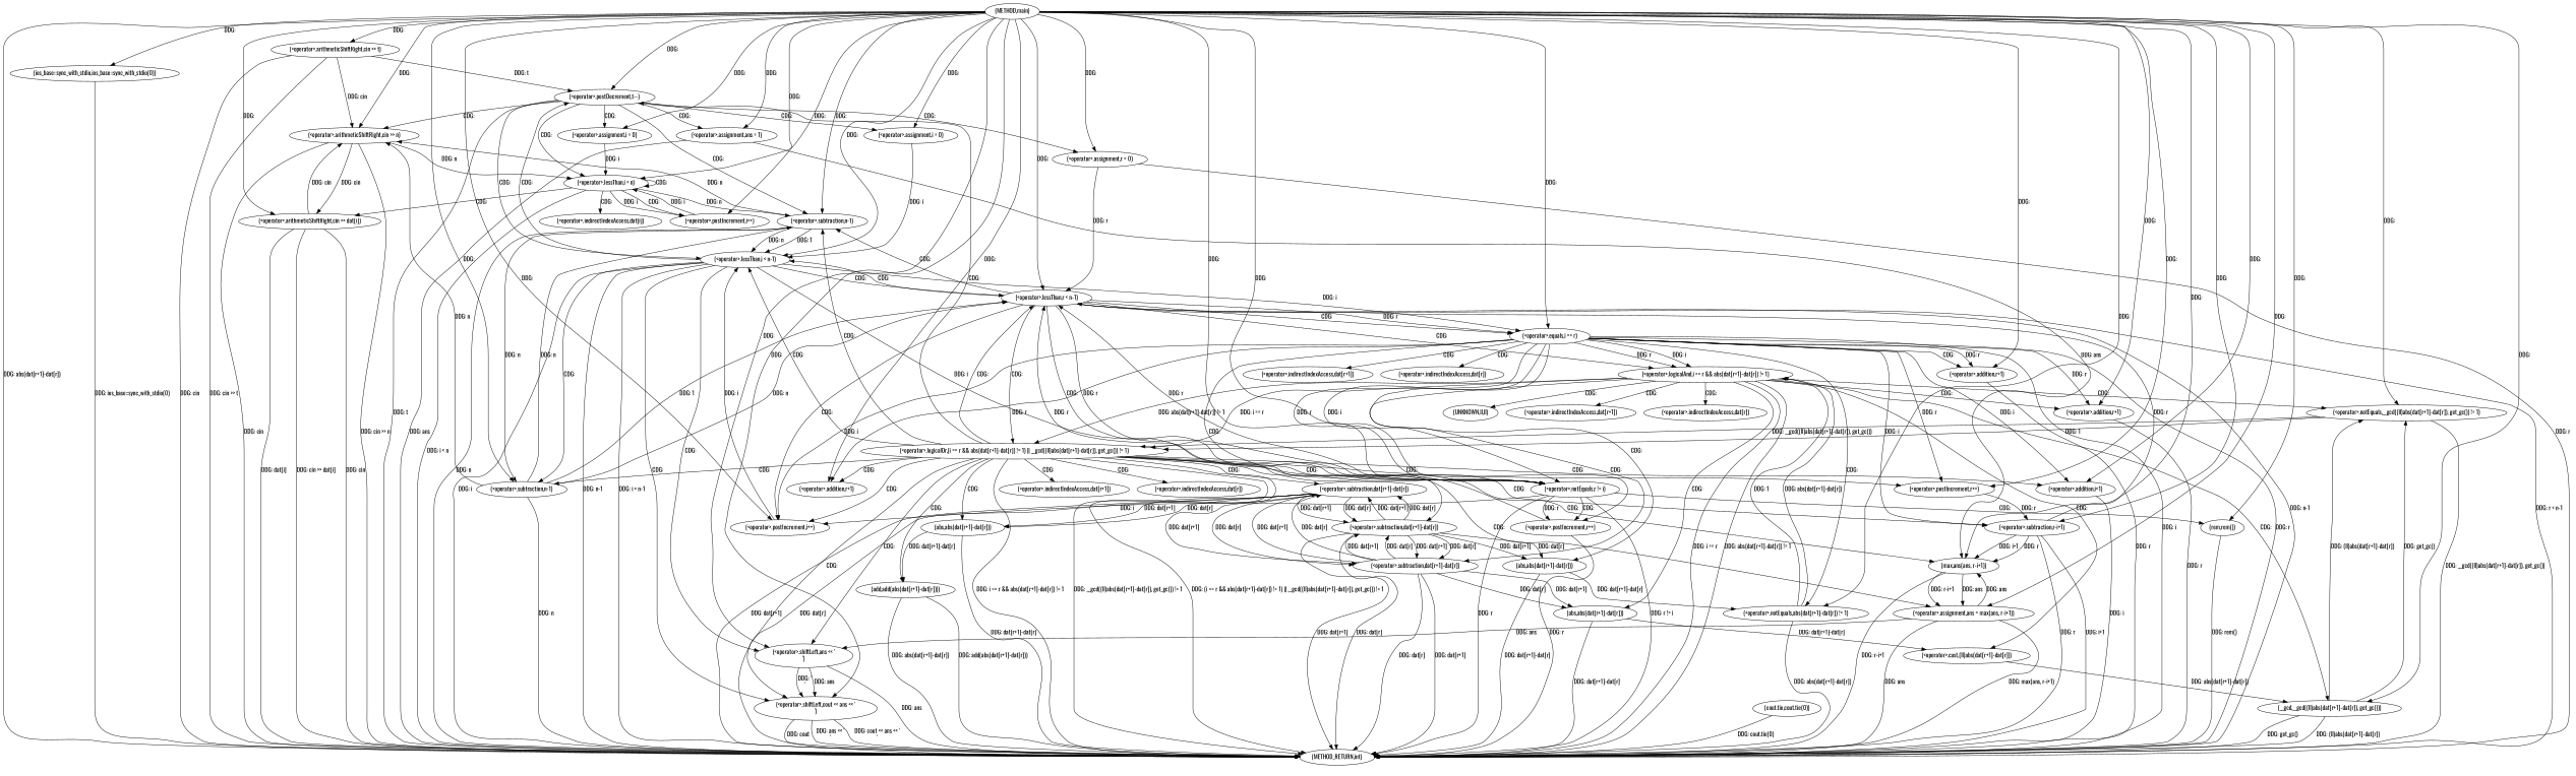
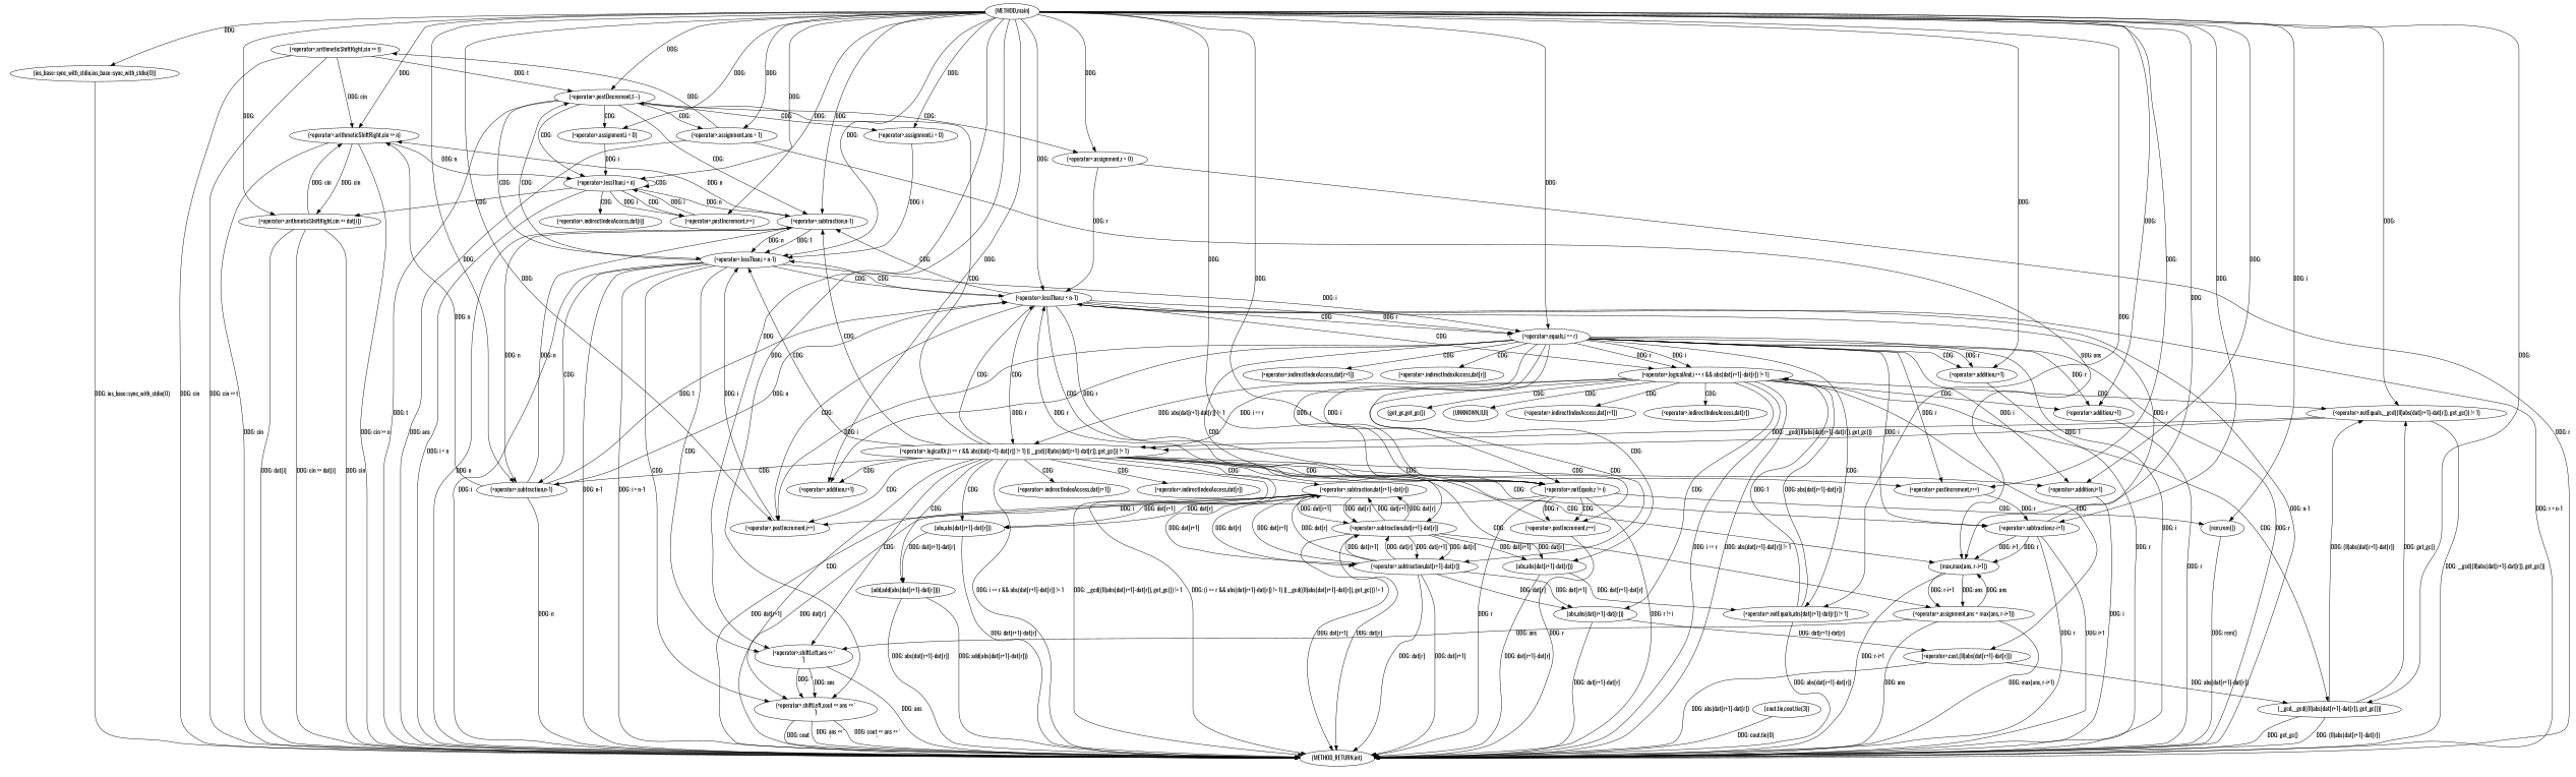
  digraph {
    fontname=Oswald
    node [fontname=Oswald]
    edge [fontname=Oswald]
    n1 [label="(METHOD,main)"]
    n2 [label="(ios_base::sync_with_stdio,ios_base::sync_with_stdio(0))"]
    n3 [label="(<operator>.arithmeticShiftRight,cin >> t)"]
    n4 [label="(<operator>.postDecrement,t--)"]
    n5 [label="(<operator>.arithmeticShiftRight,cin >> n)"]
    n6 [label="(<operator>.assignment,ans = 1)"]
    n7 [label="(<operator>.assignment,r = 0)"]
    n8 [label="(<operator>.shiftLeft,cout << ans << '\n')"]
    n9 [label="(<operator>.assignment,i = 0)"]
    n10 [label="(<operator>.lessThan,i < n)"]
    n11 [label="(<operator>.postIncrement,i++)"]
    n12 [label="(<operator>.assignment,i = 0)"]
    n13 [label="(<operator>.lessThan,i < n-1)"]
    n14 [label="(<operator>.postIncrement,i++)"]
    n15 [label="(<operator>.arithmeticShiftRight,cin >> dat[i])"]
    n16 [label="(<operator>.shiftLeft,ans << '\n')"]
    n17 [label="(<operator>.subtraction,n-1)"]
    n18 [label="(<operator>.lessThan,r < n-1)"]
    n19 [label="(<operator>.notEquals,r != i)"]
    n20 [label="(rem,rem())"]
    n21 [label="(<operator>.postIncrement,r++)"]
    n22 [label="(<operator>.subtraction,n-1)"]
    n23 [label="(<operator>.postIncrement,r++)"]
    n24 [label="(<operator>.assignment,ans = max(ans, r-i+1))"]
    n25 [label="(<operator>.notEquals,__gcd((ll)abs(dat[r+1]-dat[r]), get_gc()) != 1)"]
    n26 [label="(<operator>.equals,i == r)"]
    n27 [label="(<operator>.notEquals,abs(dat[r+1]-dat[r]) != 1)"]
    n28 [label="(__gcd,__gcd((ll)abs(dat[r+1]-dat[r]), get_gc()))"]
-   n29 [label="(max,ans(ans, r-i+1))"]
+   n29 [label="(max,max(ans, r-i+1))"]
    n30 [label="(<operator>.subtraction,r-i+1)"]
    n31 [label="(<operator>.addition,i+1)"]
    n32 [label="(<operator>.addition,r+1)"]
    n33 [label="(<operator>.addition,r+1)"]
    n34 [label="(<operator>.addition,r+1)"]
    n35 [label="(METHOD_RETURN,int)"]
-   n36 [label="(cout.tie,cout.tie(0))"]
+   n36 [label="(cout.tie,cout.tie(3))"]
    n37 [label="(<operator>.indirectIndexAccess,dat[i])"]
    n38 [label="(<operator>.logicalOr,(i == r && abs(dat[r+1]-dat[r]) != 1) || __gcd((ll)abs(dat[r+1]-dat[r]), get_gc()) != 1)"]
    n39 [label="(<operator>.logicalAnd,i == r && abs(dat[r+1]-dat[r]) != 1)"]
    n40 [label="(abs,abs(dat[r+1]-dat[r]))"]
    n41 [label="(<operator>.subtraction,dat[r+1]-dat[r])"]
    n42 [label="(<operator>.indirectIndexAccess,dat[r+1])"]
    n43 [label="(<operator>.indirectIndexAccess,dat[r])"]
    n44 [label="(add,add(abs(dat[r+1]-dat[r])))"]
    n45 [label="(abs,abs(dat[r+1]-dat[r]))"]
    n46 [label="(<operator>.subtraction,dat[r+1]-dat[r])"]
    n47 [label="(<operator>.indirectIndexAccess,dat[r+1])"]
    n48 [label="(<operator>.indirectIndexAccess,dat[r])"]
    n49 [label="(<operator>.cast,(ll)abs(dat[r+1]-dat[r]))"]
    n50 [label="(abs,abs(dat[r+1]-dat[r]))"]
    n51 [label="(<operator>.subtraction,dat[r+1]-dat[r])"]
+   n52 [label="(get_gc,get_gc())"]
    n53 [label="(UNKNOWN,ll,ll)"]
    n54 [label="(<operator>.indirectIndexAccess,dat[r+1])"]
    n55 [label="(<operator>.indirectIndexAccess,dat[r])"]
    n1 -> n2 [label="DDG: "]
-   n1 -> n3 [label="DDG: "]
+   n6 -> n3 [label="DDG: "]
    n1 -> n4 [label="DDG: "]
    n1 -> n5 [label="DDG: "]
    n1 -> n6 [label="DDG: "]
    n1 -> n7 [label="DDG: "]
    n1 -> n8 [label="DDG: "]
    n1 -> n9 [label="DDG: "]
    n1 -> n10 [label="DDG: "]
    n1 -> n11 [label="DDG: "]
    n1 -> n12 [label="DDG: "]
    n1 -> n13 [label="DDG: "]
    n1 -> n14 [label="DDG: "]
    n1 -> n15 [label="DDG: "]
    n1 -> n16 [label="DDG: "]
    n1 -> n17 [label="DDG: "]
    n1 -> n18 [label="DDG: "]
    n1 -> n19 [label="DDG: "]
-   n1 -> n20 [label="DDG: "]
+   n1 -> n20 [label="DDG: i"]
    n1 -> n21 [label="DDG: "]
    n1 -> n22 [label="DDG: "]
    n1 -> n23 [label="DDG: "]
-   n1 -> n24 [label="DDG: "]
    n1 -> n25 [label="DDG: "]
    n1 -> n26 [label="DDG: "]
    n1 -> n27 [label="DDG: "]
    n1 -> n28 [label="DDG: "]
    n1 -> n29 [label="DDG: "]
    n1 -> n30 [label="DDG: "]
    n1 -> n31 [label="DDG: "]
    n1 -> n32 [label="DDG: "]
    n1 -> n33 [label="DDG: "]
    n1 -> n34 [label="DDG: "]
    n2 -> n35 [label="DDG: ios_base::sync_with_stdio(0)"]
    n3 -> n4 [label="DDG: t"]
    n3 -> n5 [label="DDG: cin"]
    n3 -> n35 [label="DDG: cin"]
    n3 -> n35 [label="DDG: cin >> t"]
-   n4 -> n5 [label="CDG: "]
    n4 -> n6 [label="CDG: "]
    n4 -> n7 [label="CDG: "]
    n4 -> n9 [label="CDG: "]
    n4 -> n10 [label="CDG: "]
    n4 -> n12 [label="CDG: "]
    n4 -> n13 [label="CDG: "]
    n4 -> n17 [label="CDG: "]
    n4 -> n35 [label="DDG: t"]
    n5 -> n10 [label="DDG: n"]
    n5 -> n15 [label="DDG: cin"]
    n5 -> n35 [label="DDG: cin"]
    n5 -> n35 [label="DDG: cin >> n"]
    n6 -> n29 [label="DDG: ans"]
    n6 -> n35 [label="DDG: ans"]
    n7 -> n18 [label="DDG: r"]
    n7 -> n35 [label="DDG: r"]
    n8 -> n35 [label="DDG: ans << '\n'"]
    n8 -> n35 [label="DDG: cout << ans << '\n'"]
    n8 -> n35 [label="DDG: cout"]
    n9 -> n10 [label="DDG: i"]
    n10 -> n10 [label="CDG: "]
    n10 -> n11 [label="DDG: i"]
    n10 -> n11 [label="CDG: "]
    n10 -> n15 [label="CDG: "]
    n10 -> n17 [label="DDG: n"]
    n10 -> n35 [label="DDG: i < n"]
    n10 -> n37 [label="CDG: "]
    n11 -> n10 [label="DDG: i"]
    n12 -> n13 [label="DDG: i"]
    n13 -> n4 [label="CDG: "]
    n13 -> n8 [label="CDG: "]
    n13 -> n16 [label="CDG: "]
    n13 -> n18 [label="CDG: "]
-   n13 -> n19 [label="DDG: i"]
    n13 -> n22 [label="CDG: "]
    n13 -> n26 [label="DDG: i"]
    n13 -> n35 [label="DDG: i"]
    n13 -> n35 [label="DDG: n-1"]
    n13 -> n35 [label="DDG: i < n-1"]
    n14 -> n13 [label="DDG: i"]
    n15 -> n5 [label="DDG: cin"]
    n15 -> n35 [label="DDG: cin"]
    n15 -> n35 [label="DDG: dat[i]"]
    n15 -> n35 [label="DDG: cin >> dat[i]"]
    n16 -> n8 [label="DDG: '\n'"]
    n16 -> n8 [label="DDG: ans"]
    n16 -> n35 [label="DDG: ans"]
    n17 -> n5 [label="DDG: n"]
    n17 -> n13 [label="DDG: 1"]
    n17 -> n13 [label="DDG: n"]
    n17 -> n22 [label="DDG: n"]
    n17 -> n35 [label="DDG: n"]
    n18 -> n13 [label="CDG: "]
    n18 -> n14 [label="CDG: "]
    n18 -> n17 [label="CDG: "]
    n18 -> n19 [label="DDG: r"]
    n18 -> n19 [label="CDG: "]
    n18 -> n26 [label="DDG: r"]
    n18 -> n26 [label="CDG: "]
    n18 -> n35 [label="DDG: n-1"]
    n18 -> n35 [label="DDG: r < n-1"]
    n18 -> n38 [label="CDG: "]
    n18 -> n39 [label="CDG: "]
    n19 -> n14 [label="DDG: i"]
-   n19 -> n18 [label="DDG: r"]
    n19 -> n20 [label="CDG: "]
    n19 -> n21 [label="DDG: r"]
    n19 -> n21 [label="CDG: "]
    n19 -> n35 [label="DDG: r"]
    n19 -> n35 [label="DDG: r != i"]
    n20 -> n35 [label="DDG: rem()"]
    n21 -> n18 [label="DDG: r"]
    n21 -> n35 [label="DDG: r"]
    n22 -> n5 [label="DDG: n"]
    n22 -> n17 [label="DDG: n"]
    n22 -> n18 [label="DDG: n"]
    n22 -> n18 [label="DDG: 1"]
    n22 -> n35 [label="DDG: n"]
    n23 -> n30 [label="DDG: r"]
    n24 -> n16 [label="DDG: ans"]
    n24 -> n29 [label="DDG: ans"]
    n24 -> n35 [label="DDG: ans"]
    n24 -> n35 [label="DDG: max(ans, r-i+1)"]
    n25 -> n35 [label="DDG: __gcd((ll)abs(dat[r+1]-dat[r]), get_gc())"]
    n25 -> n38 [label="DDG: 1"]
    n25 -> n38 [label="DDG: __gcd((ll)abs(dat[r+1]-dat[r]), get_gc())"]
    n26 -> n14 [label="DDG: i"]
    n26 -> n19 [label="DDG: r"]
    n26 -> n19 [label="DDG: i"]
    n26 -> n23 [label="DDG: r"]
    n26 -> n27 [label="CDG: "]
    n26 -> n30 [label="DDG: i"]
    n26 -> n31 [label="DDG: i"]
    n26 -> n32 [label="DDG: r"]
    n26 -> n33 [label="DDG: r"]
    n26 -> n33 [label="CDG: "]
    n26 -> n34 [label="DDG: r"]
    n26 -> n35 [label="DDG: i"]
    n26 -> n35 [label="DDG: r"]
    n26 -> n39 [label="DDG: r"]
    n26 -> n39 [label="DDG: i"]
    n26 -> n40 [label="CDG: "]
    n26 -> n41 [label="CDG: "]
    n26 -> n42 [label="CDG: "]
    n26 -> n43 [label="CDG: "]
    n27 -> n35 [label="DDG: abs(dat[r+1]-dat[r])"]
    n27 -> n39 [label="DDG: 1"]
    n27 -> n39 [label="DDG: abs(dat[r+1]-dat[r])"]
    n28 -> n25 [label="DDG: (ll)abs(dat[r+1]-dat[r])"]
    n28 -> n25 [label="DDG: get_gc()"]
    n28 -> n35 [label="DDG: (ll)abs(dat[r+1]-dat[r])"]
    n28 -> n35 [label="DDG: get_gc()"]
    n29 -> n24 [label="DDG: r-i+1"]
    n29 -> n24 [label="DDG: ans"]
    n29 -> n35 [label="DDG: r-i+1"]
    n30 -> n18 [label="DDG: r"]
    n30 -> n29 [label="DDG: i+1"]
    n30 -> n29 [label="DDG: r"]
    n30 -> n35 [label="DDG: r"]
    n30 -> n35 [label="DDG: i+1"]
    n31 -> n35 [label="DDG: i"]
    n33 -> n35 [label="DDG: r"]
    n34 -> n35 [label="DDG: r"]
    n36 -> n35 [label="DDG: cout.tie(0)"]
    n38 -> n4 [label="CDG: "]
    n38 -> n8 [label="CDG: "]
    n38 -> n13 [label="CDG: "]
    n38 -> n14 [label="CDG: "]
    n38 -> n16 [label="CDG: "]
    n38 -> n17 [label="CDG: "]
    n38 -> n18 [label="CDG: "]
    n38 -> n19 [label="CDG: "]
    n38 -> n22 [label="CDG: "]
    n38 -> n23 [label="CDG: "]
    n38 -> n24 [label="CDG: "]
    n38 -> n29 [label="CDG: "]
    n38 -> n30 [label="CDG: "]
    n38 -> n31 [label="CDG: "]
    n38 -> n32 [label="CDG: "]
    n38 -> n35 [label="DDG: i == r && abs(dat[r+1]-dat[r]) != 1"]
    n38 -> n35 [label="DDG: __gcd((ll)abs(dat[r+1]-dat[r]), get_gc()) != 1"]
    n38 -> n35 [label="DDG: (i == r && abs(dat[r+1]-dat[r]) != 1) || __gcd((ll)abs(dat[r+1]-dat[r]), get_gc()) != 1"]
    n38 -> n44 [label="CDG: "]
    n38 -> n45 [label="CDG: "]
    n38 -> n46 [label="CDG: "]
    n38 -> n47 [label="CDG: "]
    n38 -> n48 [label="CDG: "]
    n39 -> n25 [label="CDG: "]
    n39 -> n28 [label="CDG: "]
    n39 -> n34 [label="CDG: "]
    n39 -> n35 [label="DDG: i == r"]
    n39 -> n35 [label="DDG: abs(dat[r+1]-dat[r]) != 1"]
    n39 -> n38 [label="DDG: i == r"]
    n39 -> n38 [label="DDG: abs(dat[r+1]-dat[r]) != 1"]
    n39 -> n49 [label="CDG: "]
    n39 -> n50 [label="CDG: "]
    n39 -> n51 [label="CDG: "]
+   n39 -> n52 [label="CDG: "]
    n39 -> n53 [label="CDG: "]
    n39 -> n54 [label="CDG: "]
    n39 -> n55 [label="CDG: "]
    n40 -> n27 [label="DDG: dat[r+1]-dat[r]"]
    n40 -> n35 [label="DDG: dat[r+1]-dat[r]"]
    n41 -> n35 [label="DDG: dat[r+1]"]
    n41 -> n35 [label="DDG: dat[r]"]
    n41 -> n40 [label="DDG: dat[r+1]"]
    n41 -> n40 [label="DDG: dat[r]"]
    n41 -> n46 [label="DDG: dat[r+1]"]
    n41 -> n46 [label="DDG: dat[r]"]
    n41 -> n51 [label="DDG: dat[r+1]"]
    n41 -> n51 [label="DDG: dat[r]"]
    n44 -> n35 [label="DDG: abs(dat[r+1]-dat[r])"]
    n44 -> n35 [label="DDG: add(abs(dat[r+1]-dat[r]))"]
    n45 -> n35 [label="DDG: dat[r+1]-dat[r]"]
    n45 -> n44 [label="DDG: dat[r+1]-dat[r]"]
    n46 -> n35 [label="DDG: dat[r+1]"]
    n46 -> n35 [label="DDG: dat[r]"]
    n46 -> n41 [label="DDG: dat[r+1]"]
    n46 -> n41 [label="DDG: dat[r]"]
    n46 -> n45 [label="DDG: dat[r]"]
    n46 -> n45 [label="DDG: dat[r+1]"]
    n46 -> n51 [label="DDG: dat[r+1]"]
    n46 -> n51 [label="DDG: dat[r]"]
    n49 -> n28 [label="DDG: abs(dat[r+1]-dat[r])"]
-   n1 -> n35 [label="DDG: abs(dat[r+1]-dat[r])"]
+   n49 -> n35 [label="DDG: abs(dat[r+1]-dat[r])"]
    n50 -> n35 [label="DDG: dat[r+1]-dat[r]"]
    n50 -> n49 [label="DDG: dat[r+1]-dat[r]"]
    n51 -> n35 [label="DDG: dat[r+1]"]
    n51 -> n35 [label="DDG: dat[r]"]
    n51 -> n41 [label="DDG: dat[r+1]"]
    n51 -> n41 [label="DDG: dat[r]"]
    n51 -> n46 [label="DDG: dat[r+1]"]
    n51 -> n46 [label="DDG: dat[r]"]
    n51 -> n50 [label="DDG: dat[r]"]
    n51 -> n50 [label="DDG: dat[r+1]"]
  }
